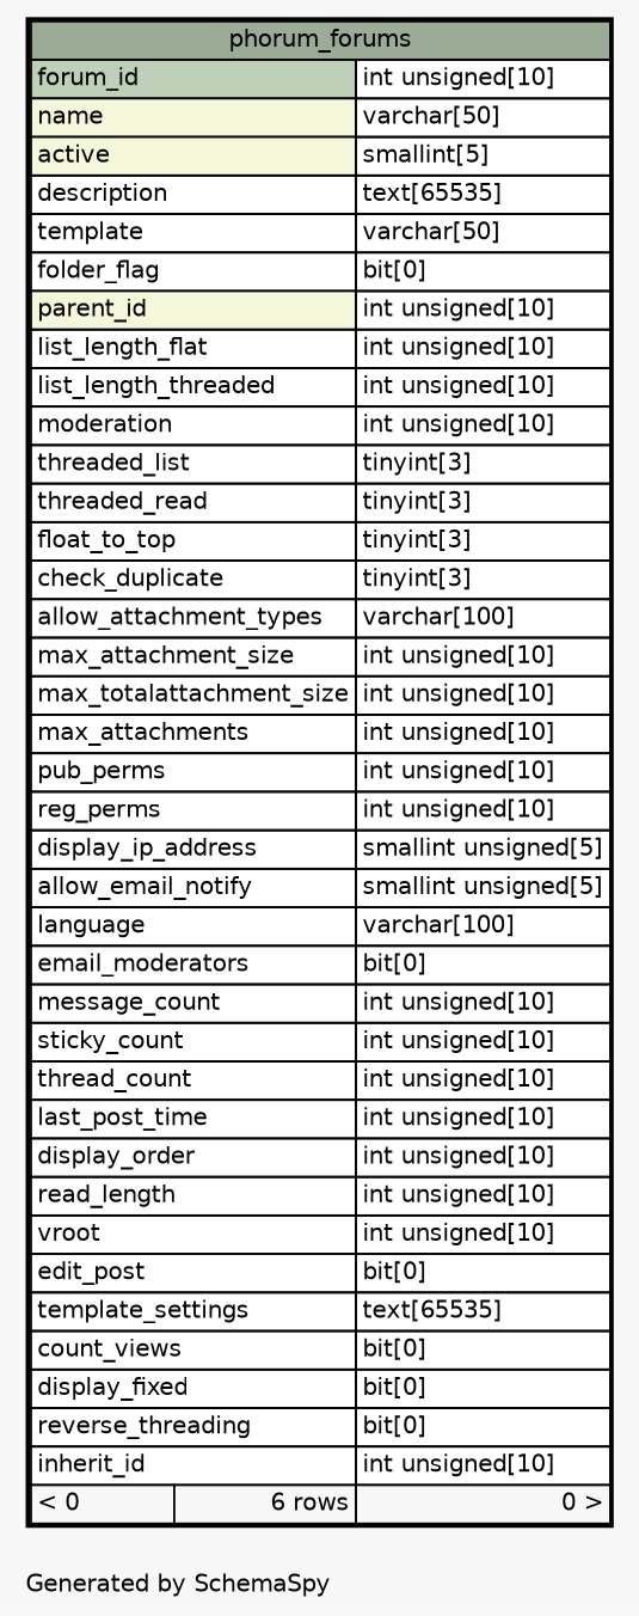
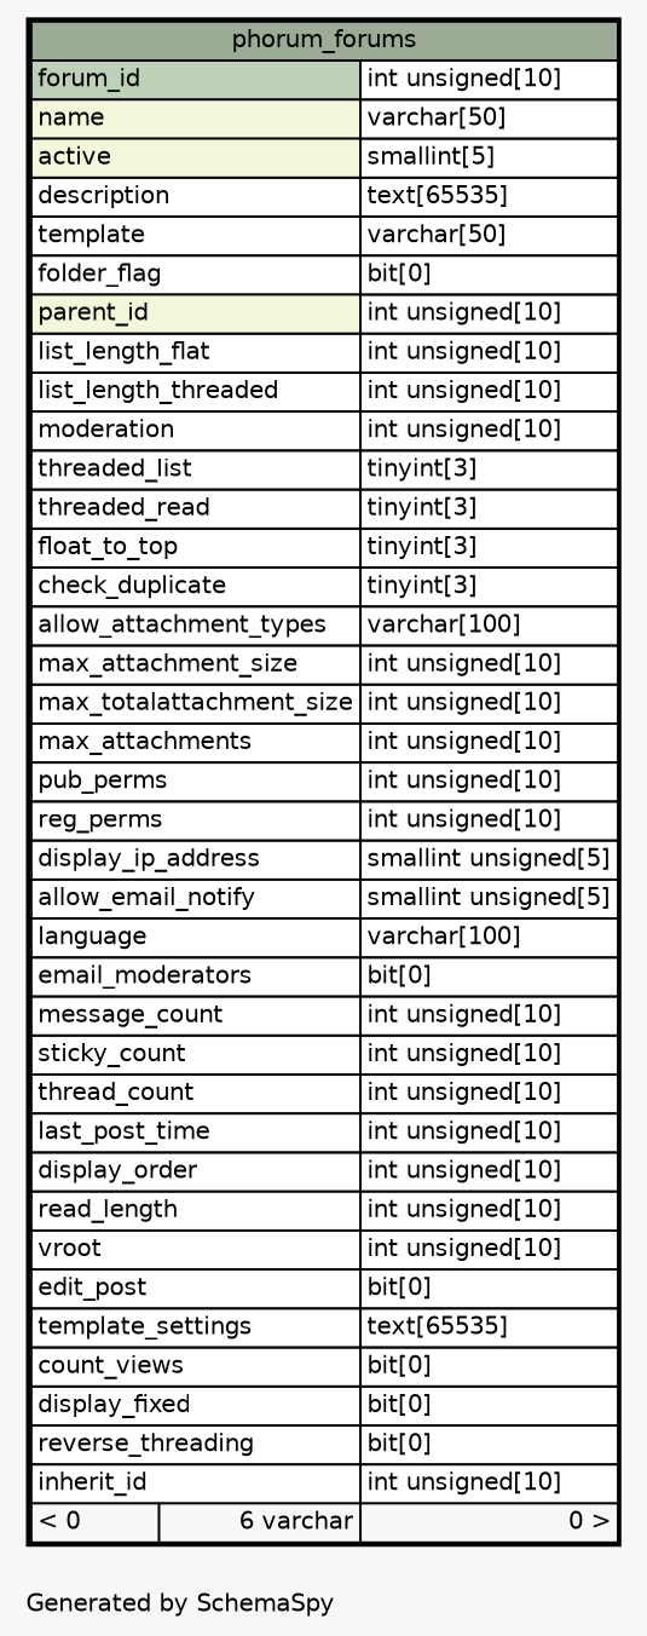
  digraph {
    bgcolor="#f7f7f7"
    fontname=Helvetica
    fontsize=11
    label="\nGenerated by SchemaSpy"
    labeljust=l
    nodesep=0.18
    rankdir=RL
    ranksep=0.46
-   n1 [fontname=Helvetica fontsize=11 label=<     <TABLE BORDER="2" CELLBORDER="1" CELLSPACING="0" BGCOLOR="#ffffff">       <TR><TD COLSPAN="3" BGCOLOR="#9bab96" ALIGN="CENTER">phorum_forums</TD></TR>       <TR><TD PORT="forum_id" COLSPAN="2" BGCOLOR="#bed1b8" ALIGN="LEFT">forum_id</TD><TD PORT="forum_id.type" ALIGN="LEFT">int unsigned[10]</TD></TR>       <TR><TD PORT="name" COLSPAN="2" BGCOLOR="#f4f7da" ALIGN="LEFT">name</TD><TD PORT="name.type" ALIGN="LEFT">varchar[50]</TD></TR>       <TR><TD PORT="active" COLSPAN="2" BGCOLOR="#f4f7da" ALIGN="LEFT">active</TD><TD PORT="active.type" ALIGN="LEFT">smallint[5]</TD></TR>       <TR><TD PORT="description" COLSPAN="2" ALIGN="LEFT">description</TD><TD PORT="description.type" ALIGN="LEFT">text[65535]</TD></TR>       <TR><TD PORT="template" COLSPAN="2" ALIGN="LEFT">template</TD><TD PORT="template.type" ALIGN="LEFT">varchar[50]</TD></TR>       <TR><TD PORT="folder_flag" COLSPAN="2" ALIGN="LEFT">folder_flag</TD><TD PORT="folder_flag.type" ALIGN="LEFT">bit[0]</TD></TR>       <TR><TD PORT="parent_id" COLSPAN="2" BGCOLOR="#f4f7da" ALIGN="LEFT">parent_id</TD><TD PORT="parent_id.type" ALIGN="LEFT">int unsigned[10]</TD></TR>       <TR><TD PORT="list_length_flat" COLSPAN="2" ALIGN="LEFT">list_length_flat</TD><TD PORT="list_length_flat.type" ALIGN="LEFT">int unsigned[10]</TD></TR>       <TR><TD PORT="list_length_threaded" COLSPAN="2" ALIGN="LEFT">list_length_threaded</TD><TD PORT="list_length_threaded.type" ALIGN="LEFT">int unsigned[10]</TD></TR>       <TR><TD PORT="moderation" COLSPAN="2" ALIGN="LEFT">moderation</TD><TD PORT="moderation.type" ALIGN="LEFT">int unsigned[10]</TD></TR>       <TR><TD PORT="threaded_list" COLSPAN="2" ALIGN="LEFT">threaded_list</TD><TD PORT="threaded_list.type" ALIGN="LEFT">tinyint[3]</TD></TR>       <TR><TD PORT="threaded_read" COLSPAN="2" ALIGN="LEFT">threaded_read</TD><TD PORT="threaded_read.type" ALIGN="LEFT">tinyint[3]</TD></TR>       <TR><TD PORT="float_to_top" COLSPAN="2" ALIGN="LEFT">float_to_top</TD><TD PORT="float_to_top.type" ALIGN="LEFT">tinyint[3]</TD></TR>       <TR><TD PORT="check_duplicate" COLSPAN="2" ALIGN="LEFT">check_duplicate</TD><TD PORT="check_duplicate.type" ALIGN="LEFT">tinyint[3]</TD></TR>       <TR><TD PORT="allow_attachment_types" COLSPAN="2" ALIGN="LEFT">allow_attachment_types</TD><TD PORT="allow_attachment_types.type" ALIGN="LEFT">varchar[100]</TD></TR>       <TR><TD PORT="max_attachment_size" COLSPAN="2" ALIGN="LEFT">max_attachment_size</TD><TD PORT="max_attachment_size.type" ALIGN="LEFT">int unsigned[10]</TD></TR>       <TR><TD PORT="max_totalattachment_size" COLSPAN="2" ALIGN="LEFT">max_totalattachment_size</TD><TD PORT="max_totalattachment_size.type" ALIGN="LEFT">int unsigned[10]</TD></TR>       <TR><TD PORT="max_attachments" COLSPAN="2" ALIGN="LEFT">max_attachments</TD><TD PORT="max_attachments.type" ALIGN="LEFT">int unsigned[10]</TD></TR>       <TR><TD PORT="pub_perms" COLSPAN="2" ALIGN="LEFT">pub_perms</TD><TD PORT="pub_perms.type" ALIGN="LEFT">int unsigned[10]</TD></TR>       <TR><TD PORT="reg_perms" COLSPAN="2" ALIGN="LEFT">reg_perms</TD><TD PORT="reg_perms.type" ALIGN="LEFT">int unsigned[10]</TD></TR>       <TR><TD PORT="display_ip_address" COLSPAN="2" ALIGN="LEFT">display_ip_address</TD><TD PORT="display_ip_address.type" ALIGN="LEFT">smallint unsigned[5]</TD></TR>       <TR><TD PORT="allow_email_notify" COLSPAN="2" ALIGN="LEFT">allow_email_notify</TD><TD PORT="allow_email_notify.type" ALIGN="LEFT">smallint unsigned[5]</TD></TR>       <TR><TD PORT="language" COLSPAN="2" ALIGN="LEFT">language</TD><TD PORT="language.type" ALIGN="LEFT">varchar[100]</TD></TR>       <TR><TD PORT="email_moderators" COLSPAN="2" ALIGN="LEFT">email_moderators</TD><TD PORT="email_moderators.type" ALIGN="LEFT">bit[0]</TD></TR>       <TR><TD PORT="message_count" COLSPAN="2" ALIGN="LEFT">message_count</TD><TD PORT="message_count.type" ALIGN="LEFT">int unsigned[10]</TD></TR>       <TR><TD PORT="sticky_count" COLSPAN="2" ALIGN="LEFT">sticky_count</TD><TD PORT="sticky_count.type" ALIGN="LEFT">int unsigned[10]</TD></TR>       <TR><TD PORT="thread_count" COLSPAN="2" ALIGN="LEFT">thread_count</TD><TD PORT="thread_count.type" ALIGN="LEFT">int unsigned[10]</TD></TR>       <TR><TD PORT="last_post_time" COLSPAN="2" ALIGN="LEFT">last_post_time</TD><TD PORT="last_post_time.type" ALIGN="LEFT">int unsigned[10]</TD></TR>       <TR><TD PORT="display_order" COLSPAN="2" ALIGN="LEFT">display_order</TD><TD PORT="display_order.type" ALIGN="LEFT">int unsigned[10]</TD></TR>       <TR><TD PORT="read_length" COLSPAN="2" ALIGN="LEFT">read_length</TD><TD PORT="read_length.type" ALIGN="LEFT">int unsigned[10]</TD></TR>       <TR><TD PORT="vroot" COLSPAN="2" ALIGN="LEFT">vroot</TD><TD PORT="vroot.type" ALIGN="LEFT">int unsigned[10]</TD></TR>       <TR><TD PORT="edit_post" COLSPAN="2" ALIGN="LEFT">edit_post</TD><TD PORT="edit_post.type" ALIGN="LEFT">bit[0]</TD></TR>       <TR><TD PORT="template_settings" COLSPAN="2" ALIGN="LEFT">template_settings</TD><TD PORT="template_settings.type" ALIGN="LEFT">text[65535]</TD></TR>       <TR><TD PORT="count_views" COLSPAN="2" ALIGN="LEFT">count_views</TD><TD PORT="count_views.type" ALIGN="LEFT">bit[0]</TD></TR>       <TR><TD PORT="display_fixed" COLSPAN="2" ALIGN="LEFT">display_fixed</TD><TD PORT="display_fixed.type" ALIGN="LEFT">bit[0]</TD></TR>       <TR><TD PORT="reverse_threading" COLSPAN="2" ALIGN="LEFT">reverse_threading</TD><TD PORT="reverse_threading.type" ALIGN="LEFT">bit[0]</TD></TR>       <TR><TD PORT="inherit_id" COLSPAN="2" ALIGN="LEFT">inherit_id</TD><TD PORT="inherit_id.type" ALIGN="LEFT">int unsigned[10]</TD></TR>       <TR><TD ALIGN="LEFT" BGCOLOR="#f7f7f7">&lt; 0</TD><TD ALIGN="RIGHT" BGCOLOR="#f7f7f7">6 rows</TD><TD ALIGN="RIGHT" BGCOLOR="#f7f7f7">0 &gt;</TD></TR>     </TABLE>> shape=plaintext]
+   n1 [fontname=Helvetica fontsize=11 label=<     <TABLE BORDER="2" CELLBORDER="1" CELLSPACING="0" BGCOLOR="#ffffff">       <TR><TD COLSPAN="3" BGCOLOR="#9bab96" ALIGN="CENTER">phorum_forums</TD></TR>       <TR><TD PORT="forum_id" COLSPAN="2" BGCOLOR="#bed1b8" ALIGN="LEFT">forum_id</TD><TD PORT="forum_id.type" ALIGN="LEFT">int unsigned[10]</TD></TR>       <TR><TD PORT="name" COLSPAN="2" BGCOLOR="#f4f7da" ALIGN="LEFT">name</TD><TD PORT="name.type" ALIGN="LEFT">varchar[50]</TD></TR>       <TR><TD PORT="active" COLSPAN="2" BGCOLOR="#f4f7da" ALIGN="LEFT">active</TD><TD PORT="active.type" ALIGN="LEFT">smallint[5]</TD></TR>       <TR><TD PORT="description" COLSPAN="2" ALIGN="LEFT">description</TD><TD PORT="description.type" ALIGN="LEFT">text[65535]</TD></TR>       <TR><TD PORT="template" COLSPAN="2" ALIGN="LEFT">template</TD><TD PORT="template.type" ALIGN="LEFT">varchar[50]</TD></TR>       <TR><TD PORT="folder_flag" COLSPAN="2" ALIGN="LEFT">folder_flag</TD><TD PORT="folder_flag.type" ALIGN="LEFT">bit[0]</TD></TR>       <TR><TD PORT="parent_id" COLSPAN="2" BGCOLOR="#f4f7da" ALIGN="LEFT">parent_id</TD><TD PORT="parent_id.type" ALIGN="LEFT">int unsigned[10]</TD></TR>       <TR><TD PORT="list_length_flat" COLSPAN="2" ALIGN="LEFT">list_length_flat</TD><TD PORT="list_length_flat.type" ALIGN="LEFT">int unsigned[10]</TD></TR>       <TR><TD PORT="list_length_threaded" COLSPAN="2" ALIGN="LEFT">list_length_threaded</TD><TD PORT="list_length_threaded.type" ALIGN="LEFT">int unsigned[10]</TD></TR>       <TR><TD PORT="moderation" COLSPAN="2" ALIGN="LEFT">moderation</TD><TD PORT="moderation.type" ALIGN="LEFT">int unsigned[10]</TD></TR>       <TR><TD PORT="threaded_list" COLSPAN="2" ALIGN="LEFT">threaded_list</TD><TD PORT="threaded_list.type" ALIGN="LEFT">tinyint[3]</TD></TR>       <TR><TD PORT="threaded_read" COLSPAN="2" ALIGN="LEFT">threaded_read</TD><TD PORT="threaded_read.type" ALIGN="LEFT">tinyint[3]</TD></TR>       <TR><TD PORT="float_to_top" COLSPAN="2" ALIGN="LEFT">float_to_top</TD><TD PORT="float_to_top.type" ALIGN="LEFT">tinyint[3]</TD></TR>       <TR><TD PORT="check_duplicate" COLSPAN="2" ALIGN="LEFT">check_duplicate</TD><TD PORT="check_duplicate.type" ALIGN="LEFT">tinyint[3]</TD></TR>       <TR><TD PORT="allow_attachment_types" COLSPAN="2" ALIGN="LEFT">allow_attachment_types</TD><TD PORT="allow_attachment_types.type" ALIGN="LEFT">varchar[100]</TD></TR>       <TR><TD PORT="max_attachment_size" COLSPAN="2" ALIGN="LEFT">max_attachment_size</TD><TD PORT="max_attachment_size.type" ALIGN="LEFT">int unsigned[10]</TD></TR>       <TR><TD PORT="max_totalattachment_size" COLSPAN="2" ALIGN="LEFT">max_totalattachment_size</TD><TD PORT="max_totalattachment_size.type" ALIGN="LEFT">int unsigned[10]</TD></TR>       <TR><TD PORT="max_attachments" COLSPAN="2" ALIGN="LEFT">max_attachments</TD><TD PORT="max_attachments.type" ALIGN="LEFT">int unsigned[10]</TD></TR>       <TR><TD PORT="pub_perms" COLSPAN="2" ALIGN="LEFT">pub_perms</TD><TD PORT="pub_perms.type" ALIGN="LEFT">int unsigned[10]</TD></TR>       <TR><TD PORT="reg_perms" COLSPAN="2" ALIGN="LEFT">reg_perms</TD><TD PORT="reg_perms.type" ALIGN="LEFT">int unsigned[10]</TD></TR>       <TR><TD PORT="display_ip_address" COLSPAN="2" ALIGN="LEFT">display_ip_address</TD><TD PORT="display_ip_address.type" ALIGN="LEFT">smallint unsigned[5]</TD></TR>       <TR><TD PORT="allow_email_notify" COLSPAN="2" ALIGN="LEFT">allow_email_notify</TD><TD PORT="allow_email_notify.type" ALIGN="LEFT">smallint unsigned[5]</TD></TR>       <TR><TD PORT="language" COLSPAN="2" ALIGN="LEFT">language</TD><TD PORT="language.type" ALIGN="LEFT">varchar[100]</TD></TR>       <TR><TD PORT="email_moderators" COLSPAN="2" ALIGN="LEFT">email_moderators</TD><TD PORT="email_moderators.type" ALIGN="LEFT">bit[0]</TD></TR>       <TR><TD PORT="message_count" COLSPAN="2" ALIGN="LEFT">message_count</TD><TD PORT="message_count.type" ALIGN="LEFT">int unsigned[10]</TD></TR>       <TR><TD PORT="sticky_count" COLSPAN="2" ALIGN="LEFT">sticky_count</TD><TD PORT="sticky_count.type" ALIGN="LEFT">int unsigned[10]</TD></TR>       <TR><TD PORT="thread_count" COLSPAN="2" ALIGN="LEFT">thread_count</TD><TD PORT="thread_count.type" ALIGN="LEFT">int unsigned[10]</TD></TR>       <TR><TD PORT="last_post_time" COLSPAN="2" ALIGN="LEFT">last_post_time</TD><TD PORT="last_post_time.type" ALIGN="LEFT">int unsigned[10]</TD></TR>       <TR><TD PORT="display_order" COLSPAN="2" ALIGN="LEFT">display_order</TD><TD PORT="display_order.type" ALIGN="LEFT">int unsigned[10]</TD></TR>       <TR><TD PORT="read_length" COLSPAN="2" ALIGN="LEFT">read_length</TD><TD PORT="read_length.type" ALIGN="LEFT">int unsigned[10]</TD></TR>       <TR><TD PORT="vroot" COLSPAN="2" ALIGN="LEFT">vroot</TD><TD PORT="vroot.type" ALIGN="LEFT">int unsigned[10]</TD></TR>       <TR><TD PORT="edit_post" COLSPAN="2" ALIGN="LEFT">edit_post</TD><TD PORT="edit_post.type" ALIGN="LEFT">bit[0]</TD></TR>       <TR><TD PORT="template_settings" COLSPAN="2" ALIGN="LEFT">template_settings</TD><TD PORT="template_settings.type" ALIGN="LEFT">text[65535]</TD></TR>       <TR><TD PORT="count_views" COLSPAN="2" ALIGN="LEFT">count_views</TD><TD PORT="count_views.type" ALIGN="LEFT">bit[0]</TD></TR>       <TR><TD PORT="display_fixed" COLSPAN="2" ALIGN="LEFT">display_fixed</TD><TD PORT="display_fixed.type" ALIGN="LEFT">bit[0]</TD></TR>       <TR><TD PORT="reverse_threading" COLSPAN="2" ALIGN="LEFT">reverse_threading</TD><TD PORT="reverse_threading.type" ALIGN="LEFT">bit[0]</TD></TR>       <TR><TD PORT="inherit_id" COLSPAN="2" ALIGN="LEFT">inherit_id</TD><TD PORT="inherit_id.type" ALIGN="LEFT">int unsigned[10]</TD></TR>       <TR><TD ALIGN="LEFT" BGCOLOR="#f7f7f7">&lt; 0</TD><TD ALIGN="RIGHT" BGCOLOR="#f7f7f7">6 varchar</TD><TD ALIGN="RIGHT" BGCOLOR="#f7f7f7">0 &gt;</TD></TR>     </TABLE>> shape=plaintext]
  }
